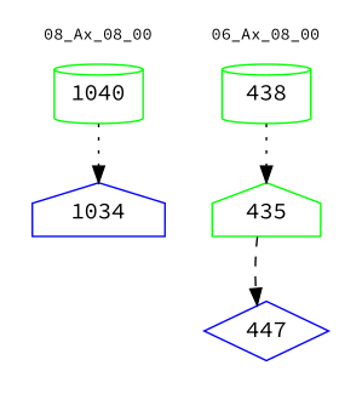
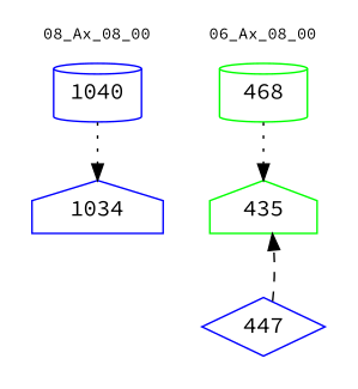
  digraph {
    fontname="Source Code Pro"
    node [color=green fontname="Source Code Pro" shape=cylinder]
    edge [color=black fontname="Source Code Pro" style=dotted]
-   n1 [label=1040]
+   n1 [color=blue label=1040]
    n2 [color=blue label=1034 shape=house]
-   n3 [label=438]
+   n3 [label=468]
    n4 [label=435 shape=house]
    n5 [color=blue label=447 shape=diamond]
    subgraph cluster_1 {
      color=white
      fontsize=10
      label="08_Ax_08_00"
      n1
      n2
    }
    subgraph cluster_2 {
      color=white
      fontsize=10
      label="06_Ax_08_00"
      n3
      n4
      n5
    }
    n1 -> n2
    n3 -> n4
-   n4 -> n5 [style=dashed]
+   n5 -> n4 [style=dashed]
  }
